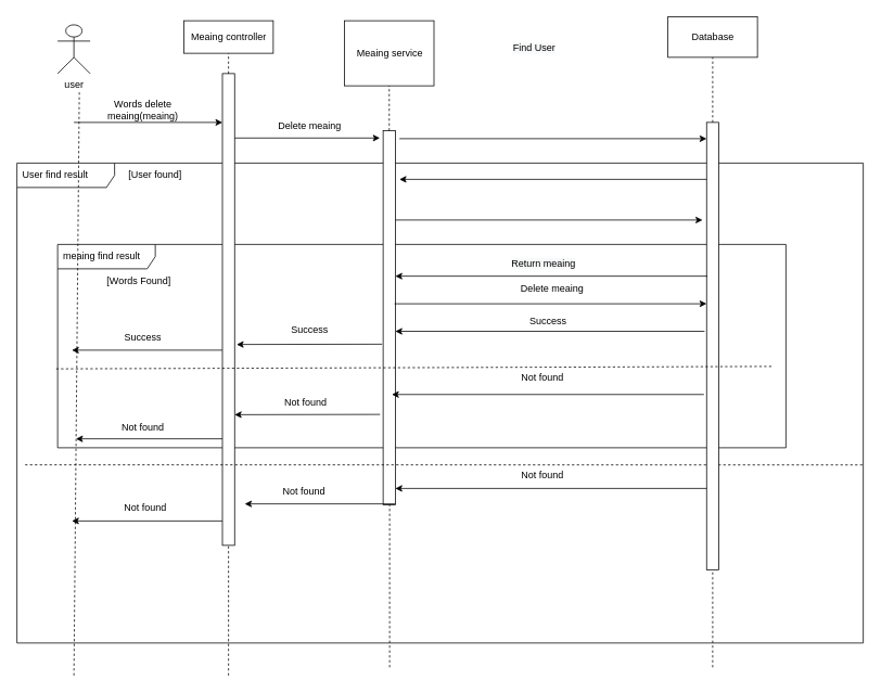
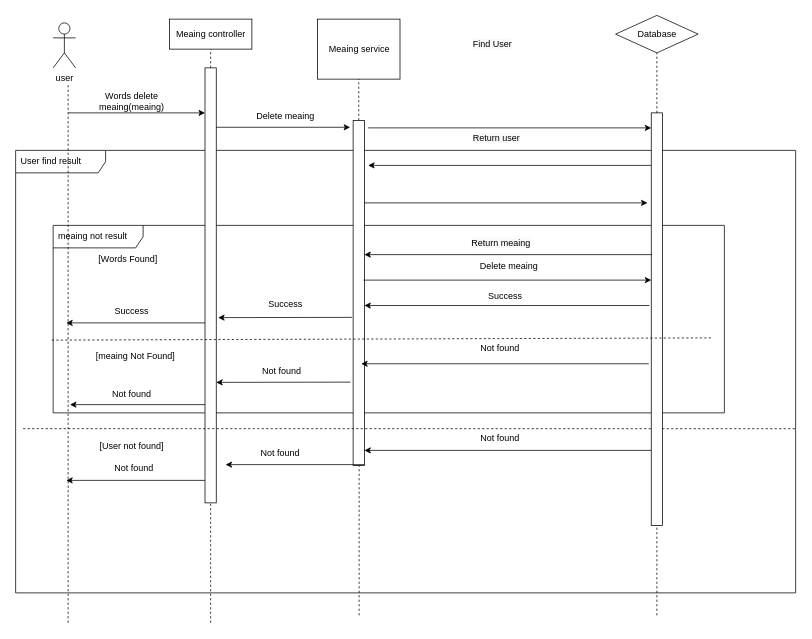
  <mxCell id="0" />
  <mxCell id="1" parent="0" />
  <mxCell id="2" value="User find result" style="shape=umlFrame;whiteSpace=wrap;html=1;width=120;height=30;boundedLbl=1;verticalAlign=middle;align=left;spacingLeft=5;" vertex="1" parent="1"><mxGeometry x="20" y="200" width="1040" height="590" as="geometry" /></mxCell>
- <mxCell id="3" value="meaing find result" style="shape=umlFrame;whiteSpace=wrap;html=1;width=120;height=30;boundedLbl=1;verticalAlign=middle;align=left;spacingLeft=5;" vertex="1" parent="1"><mxGeometry x="70" y="300" width="895" height="250" as="geometry" /></mxCell>
- <mxCell id="4" value="user" style="shape=umlActor;verticalLabelPosition=bottom;verticalAlign=top;html=1;outlineConnect=0;" vertex="1" parent="1"><mxGeometry x="70" y="30" width="40" height="60" as="geometry" /></mxCell>
+ <mxCell id="3" value="meaing not result" style="shape=umlFrame;whiteSpace=wrap;html=1;width=120;height=30;boundedLbl=1;verticalAlign=middle;align=left;spacingLeft=5;" vertex="1" parent="1"><mxGeometry x="70" y="300" width="895" height="250" as="geometry" /></mxCell>
+ <mxCell id="4" value="user" style="shape=umlActor;verticalLabelPosition=bottom;verticalAlign=top;html=1;outlineConnect=0;" vertex="1" parent="1"><mxGeometry x="70" y="30" width="30" height="60" as="geometry" /></mxCell>
  <mxCell id="5" value="" style="html=1;points=[];perimeter=orthogonalPerimeter;" vertex="1" parent="1"><mxGeometry x="272.5" y="90" width="15" height="580" as="geometry" /></mxCell>
  <mxCell id="6" value="" style="html=1;points=[];perimeter=orthogonalPerimeter;" vertex="1" parent="1"><mxGeometry x="470" y="160" width="15" height="460" as="geometry" /></mxCell>
  <mxCell id="7" value="" style="endArrow=none;html=1;rounded=0;entryX=0.667;entryY=1.333;entryDx=0;entryDy=0;entryPerimeter=0;dashed=1;" edge="1" parent="1" target="4"><mxGeometry width="50" height="50" relative="1" as="geometry"><mxPoint x="90" y="830" as="sourcePoint" /><mxPoint x="80" y="170" as="targetPoint" /></mxGeometry></mxCell>
  <mxCell id="8" value="" style="endArrow=classic;html=1;rounded=0;" edge="1" parent="1" target="5"><mxGeometry width="50" height="50" relative="1" as="geometry"><mxPoint x="90" y="150" as="sourcePoint" /><mxPoint x="270" y="150" as="targetPoint" /></mxGeometry></mxCell>
  <mxCell id="9" value="Words delete meaing(meaing)" style="text;html=1;strokeColor=none;fillColor=none;align=center;verticalAlign=middle;whiteSpace=wrap;rounded=0;" vertex="1" parent="1"><mxGeometry x="110" y="120" width="130" height="30" as="geometry" /></mxCell>
  <mxCell id="10" value="Delete meaing" style="text;html=1;strokeColor=none;fillColor=none;align=center;verticalAlign=middle;whiteSpace=wrap;rounded=0;" vertex="1" parent="1"><mxGeometry x="335" y="140" width="90" height="30" as="geometry" /></mxCell>
  <mxCell id="11" value="" style="endArrow=classic;html=1;rounded=0;entryX=-0.267;entryY=0.02;entryDx=0;entryDy=0;entryPerimeter=0;" edge="1" parent="1" source="5" target="6"><mxGeometry width="50" height="50" relative="1" as="geometry"><mxPoint x="287.5" y="180.06" as="sourcePoint" /><mxPoint x="467.495" y="180" as="targetPoint" /></mxGeometry></mxCell>
  <mxCell id="12" value="" style="endArrow=none;dashed=1;html=1;rounded=0;entryX=0.5;entryY=1;entryDx=0;entryDy=0;" edge="1" parent="1" source="5" target="13"><mxGeometry width="50" height="50" relative="1" as="geometry"><mxPoint x="190" y="240" as="sourcePoint" /><mxPoint x="240" y="190" as="targetPoint" /></mxGeometry></mxCell>
  <mxCell id="13" value="&lt;span style=&quot;&quot;&gt;Meaing controller&lt;/span&gt;" style="html=1;" vertex="1" parent="1"><mxGeometry x="225" y="25" width="110" height="40" as="geometry" /></mxCell>
  <mxCell id="14" value="&lt;span style=&quot;&quot;&gt;Meaing service&lt;/span&gt;" style="html=1;" vertex="1" parent="1"><mxGeometry x="422.5" y="25" width="110" height="80" as="geometry" /></mxCell>
  <mxCell id="15" value="" style="endArrow=none;dashed=1;html=1;rounded=0;entryX=0.5;entryY=1;entryDx=0;entryDy=0;" edge="1" parent="1" source="6" target="14"><mxGeometry width="50" height="50" relative="1" as="geometry"><mxPoint x="290" y="100" as="sourcePoint" /><mxPoint x="290" y="85" as="targetPoint" /></mxGeometry></mxCell>
  <mxCell id="16" value="" style="endArrow=classic;html=1;rounded=0;exitX=0;exitY=0.507;exitDx=0;exitDy=0;exitPerimeter=0;" edge="1" parent="1"><mxGeometry width="50" height="50" relative="1" as="geometry"><mxPoint x="485" y="619" as="sourcePoint" /><mxPoint x="300" y="619" as="targetPoint" /></mxGeometry></mxCell>
  <mxCell id="17" value="&lt;div style=&quot;text-align: center;&quot;&gt;Not found&lt;br&gt;&lt;/div&gt;" style="text;whiteSpace=wrap;html=1;" vertex="1" parent="1"><mxGeometry x="345" y="590" width="80" height="30" as="geometry" /></mxCell>
  <mxCell id="18" value="" style="endArrow=classic;html=1;rounded=0;exitX=0;exitY=0.507;exitDx=0;exitDy=0;exitPerimeter=0;" edge="1" parent="1"><mxGeometry width="50" height="50" relative="1" as="geometry"><mxPoint x="272.5" y="640" as="sourcePoint" /><mxPoint x="87.5" y="640" as="targetPoint" /></mxGeometry></mxCell>
  <mxCell id="19" value="&lt;span style=&quot;text-align: center;&quot;&gt;Not found&lt;/span&gt;" style="text;whiteSpace=wrap;html=1;" vertex="1" parent="1"><mxGeometry x="150" y="610" width="80" height="30" as="geometry" /></mxCell>
- <mxCell id="20" value="[User found]" style="text;html=1;strokeColor=none;fillColor=none;align=center;verticalAlign=middle;whiteSpace=wrap;rounded=0;" vertex="1" parent="1"><mxGeometry x="145" y="200" width="90" height="30" as="geometry" /></mxCell>
  <mxCell id="21" value="" style="endArrow=none;dashed=1;html=1;rounded=0;entryX=1;entryY=0.629;entryDx=0;entryDy=0;entryPerimeter=0;" edge="1" parent="1" target="2"><mxGeometry width="50" height="50" relative="1" as="geometry"><mxPoint x="30" y="571" as="sourcePoint" /><mxPoint x="1080" y="530" as="targetPoint" /></mxGeometry></mxCell>
- <mxCell id="22" value="Database" style="html=1;" vertex="1" parent="1"><mxGeometry x="820" y="20" width="110" height="50" as="geometry" /></mxCell>
+ <mxCell id="22" value="Database" style="rhombus;html=1;" vertex="1" parent="1"><mxGeometry x="820" y="20" width="110" height="50" as="geometry" /></mxCell>
  <mxCell id="23" value="" style="html=1;points=[];perimeter=orthogonalPerimeter;" vertex="1" parent="1"><mxGeometry x="867.5" y="150" width="15" height="550" as="geometry" /></mxCell>
  <mxCell id="24" value="" style="endArrow=none;dashed=1;html=1;rounded=0;entryX=0.5;entryY=1;entryDx=0;entryDy=0;" edge="1" parent="1" source="23" target="22"><mxGeometry width="50" height="50" relative="1" as="geometry"><mxPoint x="687.5" y="240" as="sourcePoint" /><mxPoint x="687.5" y="85" as="targetPoint" /></mxGeometry></mxCell>
  <mxCell id="25" value="" style="endArrow=classic;html=1;rounded=0;exitX=0.933;exitY=0.463;exitDx=0;exitDy=0;exitPerimeter=0;" edge="1" parent="1" source="6" target="23"><mxGeometry width="50" height="50" relative="1" as="geometry"><mxPoint x="485" y="380" as="sourcePoint" /><mxPoint x="671.995" y="380" as="targetPoint" /></mxGeometry></mxCell>
  <mxCell id="26" value="Delete meaing" style="text;html=1;strokeColor=none;fillColor=none;align=center;verticalAlign=middle;whiteSpace=wrap;rounded=0;" vertex="1" parent="1"><mxGeometry x="632.5" y="340" width="90" height="30" as="geometry" /></mxCell>
  <mxCell id="27" value="" style="endArrow=classic;html=1;rounded=0;" edge="1" parent="1" source="23"><mxGeometry width="50" height="50" relative="1" as="geometry"><mxPoint x="670" y="600" as="sourcePoint" /><mxPoint x="485" y="600" as="targetPoint" /></mxGeometry></mxCell>
  <mxCell id="28" value="" style="endArrow=classic;html=1;rounded=0;exitX=-0.167;exitY=0.467;exitDx=0;exitDy=0;exitPerimeter=0;" edge="1" parent="1" source="23" target="6"><mxGeometry width="50" height="50" relative="1" as="geometry"><mxPoint x="870" y="410" as="sourcePoint" /><mxPoint x="685" y="410" as="targetPoint" /></mxGeometry></mxCell>
  <mxCell id="29" value="Success" style="text;html=1;strokeColor=none;fillColor=none;align=center;verticalAlign=middle;whiteSpace=wrap;rounded=0;" vertex="1" parent="1"><mxGeometry x="627.5" y="380" width="90" height="30" as="geometry" /></mxCell>
  <mxCell id="30" value="" style="endArrow=classic;html=1;rounded=0;exitX=0;exitY=0.507;exitDx=0;exitDy=0;exitPerimeter=0;" edge="1" parent="1"><mxGeometry width="50" height="50" relative="1" as="geometry"><mxPoint x="272.5" y="430" as="sourcePoint" /><mxPoint x="87.5" y="430" as="targetPoint" /></mxGeometry></mxCell>
  <mxCell id="31" value="Success" style="text;html=1;strokeColor=none;fillColor=none;align=center;verticalAlign=middle;whiteSpace=wrap;rounded=0;" vertex="1" parent="1"><mxGeometry x="130" y="400" width="90" height="30" as="geometry" /></mxCell>
  <mxCell id="32" value="" style="endArrow=classic;html=1;rounded=0;" edge="1" parent="1" target="23"><mxGeometry width="50" height="50" relative="1" as="geometry"><mxPoint x="490" y="170" as="sourcePoint" /><mxPoint x="671.995" y="189" as="targetPoint" /></mxGeometry></mxCell>
  <mxCell id="33" value="" style="endArrow=classic;html=1;rounded=0;" edge="1" parent="1" source="23"><mxGeometry width="50" height="50" relative="1" as="geometry"><mxPoint x="860" y="190" as="sourcePoint" /><mxPoint x="490" y="220" as="targetPoint" /></mxGeometry></mxCell>
+ <mxCell id="34" value="&lt;span style=&quot;color: rgb(0, 0, 0); font-family: Helvetica; font-size: 12px; font-style: normal; font-variant-ligatures: normal; font-variant-caps: normal; font-weight: 400; letter-spacing: normal; orphans: 2; text-align: center; text-indent: 0px; text-transform: none; widows: 2; word-spacing: 0px; -webkit-text-stroke-width: 0px; background-color: rgb(248, 249, 250); text-decoration-thickness: initial; text-decoration-style: initial; text-decoration-color: initial; float: none; display: inline !important;&quot;&gt;Return user&lt;/span&gt;" style="text;whiteSpace=wrap;html=1;" vertex="1" parent="1"><mxGeometry x="627.5" y="170" width="80" height="30" as="geometry" /></mxCell>
  <mxCell id="35" value="&lt;span style=&quot;color: rgb(0, 0, 0); font-family: Helvetica; font-size: 12px; font-style: normal; font-variant-ligatures: normal; font-variant-caps: normal; font-weight: 400; letter-spacing: normal; orphans: 2; text-align: center; text-indent: 0px; text-transform: none; widows: 2; word-spacing: 0px; -webkit-text-stroke-width: 0px; background-color: rgb(248, 249, 250); text-decoration-thickness: initial; text-decoration-style: initial; text-decoration-color: initial; float: none; display: inline !important;&quot;&gt;Find User&lt;/span&gt;" style="text;whiteSpace=wrap;html=1;" vertex="1" parent="1"><mxGeometry x="627.5" y="45" width="80" height="30" as="geometry" /></mxCell>
  <mxCell id="36" value="" style="endArrow=classic;html=1;rounded=0;" edge="1" parent="1"><mxGeometry width="50" height="50" relative="1" as="geometry"><mxPoint x="485" y="270" as="sourcePoint" /><mxPoint x="862.5" y="270" as="targetPoint" /></mxGeometry></mxCell>
  <mxCell id="37" value="" style="endArrow=classic;html=1;rounded=0;exitX=-0.079;exitY=0.571;exitDx=0;exitDy=0;exitPerimeter=0;" edge="1" parent="1" source="6"><mxGeometry width="50" height="50" relative="1" as="geometry"><mxPoint x="470" y="410" as="sourcePoint" /><mxPoint x="290" y="423" as="targetPoint" /></mxGeometry></mxCell>
  <mxCell id="38" value="Success" style="text;html=1;strokeColor=none;fillColor=none;align=center;verticalAlign=middle;whiteSpace=wrap;rounded=0;" vertex="1" parent="1"><mxGeometry x="335" y="390" width="90" height="30" as="geometry" /></mxCell>
  <mxCell id="39" value="[Words Found]" style="text;html=1;strokeColor=none;fillColor=none;align=center;verticalAlign=middle;whiteSpace=wrap;rounded=0;" vertex="1" parent="1"><mxGeometry x="120" y="330" width="100" height="30" as="geometry" /></mxCell>
  <mxCell id="40" value="" style="endArrow=none;dashed=1;html=1;rounded=0;exitX=-0.002;exitY=0.612;exitDx=0;exitDy=0;exitPerimeter=0;" edge="1" parent="1" source="3"><mxGeometry width="50" height="50" relative="1" as="geometry"><mxPoint x="60" y="460" as="sourcePoint" /><mxPoint x="950" y="450" as="targetPoint" /></mxGeometry></mxCell>
+ <mxCell id="41" value="[meaing Not Found]" style="text;html=1;strokeColor=none;fillColor=none;align=center;verticalAlign=middle;whiteSpace=wrap;rounded=0;" vertex="1" parent="1"><mxGeometry x="110" y="460" width="140" height="30" as="geometry" /></mxCell>
  <mxCell id="42" value="" style="endArrow=none;html=1;rounded=0;exitX=0.933;exitY=0.463;exitDx=0;exitDy=0;exitPerimeter=0;endFill=0;startArrow=classic;startFill=1;" edge="1" parent="1"><mxGeometry width="50" height="50" relative="1" as="geometry"><mxPoint x="480.745" y="484.5" as="sourcePoint" /><mxPoint x="864.25" y="484.5" as="targetPoint" /></mxGeometry></mxCell>
  <mxCell id="43" value="&lt;span style=&quot;color: rgb(0, 0, 0); font-family: Helvetica; font-size: 12px; font-style: normal; font-variant-ligatures: normal; font-variant-caps: normal; font-weight: 400; letter-spacing: normal; orphans: 2; text-align: center; text-indent: 0px; text-transform: none; widows: 2; word-spacing: 0px; -webkit-text-stroke-width: 0px; background-color: rgb(248, 249, 250); text-decoration-thickness: initial; text-decoration-style: initial; text-decoration-color: initial; float: none; display: inline !important;&quot;&gt;Return meaing&lt;/span&gt;" style="text;whiteSpace=wrap;html=1;" vertex="1" parent="1"><mxGeometry x="626.25" y="310" width="102.5" height="30" as="geometry" /></mxCell>
  <mxCell id="44" value="" style="endArrow=none;html=1;rounded=0;exitX=0.933;exitY=0.463;exitDx=0;exitDy=0;exitPerimeter=0;endFill=0;startArrow=classic;startFill=1;" edge="1" parent="1"><mxGeometry width="50" height="50" relative="1" as="geometry"><mxPoint x="484.995" y="339" as="sourcePoint" /><mxPoint x="868.5" y="339" as="targetPoint" /></mxGeometry></mxCell>
  <mxCell id="45" value="&lt;div style=&quot;text-align: center;&quot;&gt;&lt;span style=&quot;background-color: initial;&quot;&gt;Not found&lt;/span&gt;&lt;/div&gt;" style="text;whiteSpace=wrap;html=1;" vertex="1" parent="1"><mxGeometry x="637.5" y="450" width="80" height="30" as="geometry" /></mxCell>
  <mxCell id="46" value="" style="endArrow=classic;html=1;rounded=0;exitX=-0.079;exitY=0.571;exitDx=0;exitDy=0;exitPerimeter=0;" edge="1" parent="1"><mxGeometry width="50" height="50" relative="1" as="geometry"><mxPoint x="466.315" y="509" as="sourcePoint" /><mxPoint x="287.5" y="509.34" as="targetPoint" /></mxGeometry></mxCell>
  <mxCell id="47" value="Not found" style="text;html=1;strokeColor=none;fillColor=none;align=center;verticalAlign=middle;whiteSpace=wrap;rounded=0;" vertex="1" parent="1"><mxGeometry x="330" y="480" width="90" height="30" as="geometry" /></mxCell>
  <mxCell id="48" value="" style="endArrow=classic;html=1;rounded=0;" edge="1" parent="1"><mxGeometry width="50" height="50" relative="1" as="geometry"><mxPoint x="272.5" y="539" as="sourcePoint" /><mxPoint x="92.5" y="539" as="targetPoint" /></mxGeometry></mxCell>
  <mxCell id="49" value="Not found" style="text;html=1;strokeColor=none;fillColor=none;align=center;verticalAlign=middle;whiteSpace=wrap;rounded=0;" vertex="1" parent="1"><mxGeometry x="130" y="510" width="90" height="30" as="geometry" /></mxCell>
  <mxCell id="50" value="&lt;div style=&quot;text-align: center;&quot;&gt;Not found&lt;br&gt;&lt;/div&gt;" style="text;whiteSpace=wrap;html=1;" vertex="1" parent="1"><mxGeometry x="637.5" y="570" width="80" height="30" as="geometry" /></mxCell>
+ <mxCell id="51" value="[User not found]" style="text;html=1;strokeColor=none;fillColor=none;align=center;verticalAlign=middle;whiteSpace=wrap;rounded=0;" vertex="1" parent="1"><mxGeometry x="130" y="580" width="90" height="30" as="geometry" /></mxCell>
  <mxCell id="52" value="" style="endArrow=none;dashed=1;html=1;rounded=0;" edge="1" parent="1" target="5"><mxGeometry width="50" height="50" relative="1" as="geometry"><mxPoint x="280" y="830" as="sourcePoint" /><mxPoint x="250" y="710" as="targetPoint" /></mxGeometry></mxCell>
  <mxCell id="53" value="" style="endArrow=none;dashed=1;html=1;rounded=0;" edge="1" parent="1" target="6"><mxGeometry width="50" height="50" relative="1" as="geometry"><mxPoint x="478" y="820" as="sourcePoint" /><mxPoint x="425" y="710" as="targetPoint" /></mxGeometry></mxCell>
  <mxCell id="54" value="" style="endArrow=none;dashed=1;html=1;rounded=0;" edge="1" parent="1" target="23"><mxGeometry width="50" height="50" relative="1" as="geometry"><mxPoint x="875" y="820" as="sourcePoint" /><mxPoint x="676.91" y="660" as="targetPoint" /></mxGeometry></mxCell>
